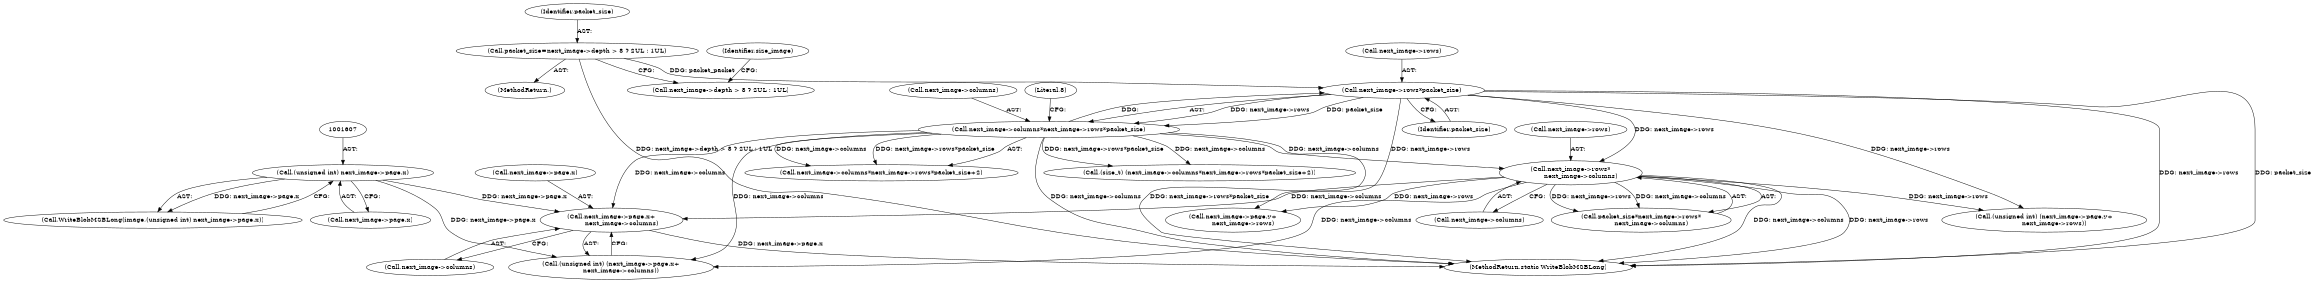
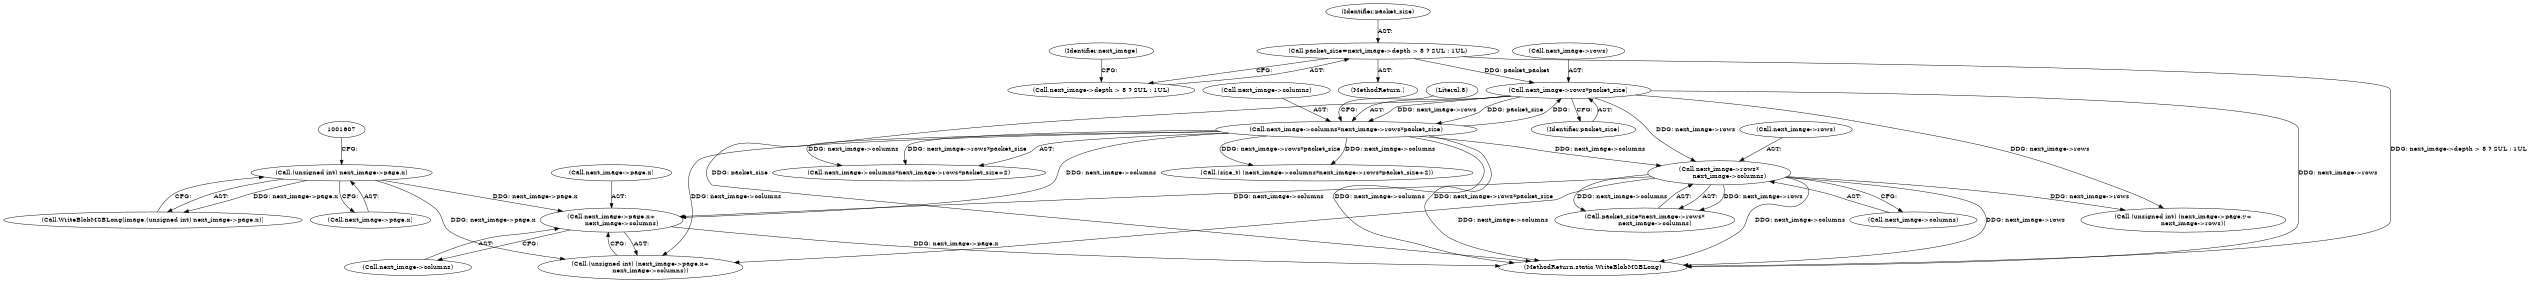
  digraph {
    n1 [label="(Call,next_image->page.x+\n          next_image->columns)"]
    n2 [label="(Call,(unsigned int) (next_image->page.x+\n          next_image->columns))"]
    n3 [label="(MethodReturn,static WriteBlobMSBLong)"]
    n4 [label="(Call,next_image->columns)"]
    n5 [label="(Call,(unsigned int) next_image->page.x)"]
    n6 [label="(Call,WriteBlobMSBLong(image,(unsigned int) next_image->page.x))"]
    n7 [label="(Call,next_image->page.x)"]
    n8 [label="(Call,next_image->rows*\n          next_image->columns)"]
    n9 [label="(Call,next_image->columns)"]
    n10 [label="(Call,(unsigned int) (next_image->page.y+\n          next_image->rows))"]
-   n11 [label="(Call,next_image->page.y+\n          next_image->rows)"]
    n12 [label="(Call,packet_size*next_image->rows*\n          next_image->columns)"]
    n13 [label="(Call,next_image->rows*packet_size)"]
    n14 [label="(Call,next_image->columns*next_image->rows*packet_size)"]
    n15 [label="(Identifier,packet_size)"]
    n16 [label="(Call,(size_t) (next_image->columns*next_image->rows*packet_size+2))"]
    n17 [label="(Call,next_image->columns*next_image->rows*packet_size+2)"]
    n18 [label="(Call,packet_size=next_image->depth > 8 ? 2UL : 1UL)"]
    n19 [label="(Call,next_image->depth > 8 ? 2UL : 1UL)"]
    n20 [label="(MethodReturn,)"]
    n21 [label="(Identifier,packet_size)"]
    n22 [label="(Call,next_image->columns)"]
    n23 [label="(Call,next_image->page.x)"]
    n24 [label="(Call,next_image->rows)"]
    n25 [label="(Call,next_image->rows)"]
    n26 [label="(Literal,8)"]
-   n27 [label="(Identifier,size_image)"]
+   n27 [label="(Identifier,next_image)"]
    n28 [label=1001607]
    n1 -> n2 [label="AST: "]
    n1 -> n3 [label="DDG: next_image->page.x"]
    n1 -> n4 [label="CFG: "]
    n2 -> n1 [label="CFG: "]
    n4 -> n1 [label="AST: "]
    n5 -> n1 [label="DDG: next_image->page.x"]
    n5 -> n2 [label="DDG: next_image->page.x"]
    n5 -> n6 [label="AST: "]
    n5 -> n6 [label="DDG: next_image->page.x"]
    n5 -> n7 [label="CFG: "]
    n6 -> n5 [label="CFG: "]
    n7 -> n5 [label="AST: "]
    n8 -> n1 [label="DDG: next_image->columns"]
    n8 -> n2 [label="DDG: next_image->columns"]
    n8 -> n3 [label="DDG: next_image->columns"]
    n8 -> n3 [label="DDG: next_image->rows"]
    n8 -> n9 [label="CFG: "]
    n8 -> n10 [label="DDG: next_image->rows"]
-   n8 -> n11 [label="DDG: next_image->rows"]
    n8 -> n12 [label="AST: "]
    n8 -> n12 [label="DDG: next_image->rows"]
    n8 -> n12 [label="DDG: next_image->columns"]
    n9 -> n8 [label="AST: "]
    n12 -> n8 [label="AST: "]
    n13 -> n3 [label="DDG: next_image->rows"]
    n13 -> n3 [label="DDG: packet_size"]
    n13 -> n8 [label="DDG: next_image->rows"]
    n13 -> n10 [label="DDG: next_image->rows"]
-   n13 -> n11 [label="DDG: next_image->rows"]
    n13 -> n14 [label="AST: "]
    n13 -> n14 [label="DDG: next_image->rows"]
    n13 -> n14 [label="DDG: packet_size"]
    n13 -> n15 [label="CFG: "]
    n14 -> n1 [label="DDG: next_image->columns"]
    n14 -> n2 [label="DDG: next_image->columns"]
    n14 -> n3 [label="DDG: next_image->columns"]
    n14 -> n3 [label="DDG: next_image->rows*packet_size"]
    n14 -> n8 [label="DDG: next_image->columns"]
    n14 -> n13 [label="DDG: "]
    n14 -> n16 [label="DDG: next_image->columns"]
    n14 -> n16 [label="DDG: next_image->rows*packet_size"]
    n14 -> n17 [label="AST: "]
    n14 -> n17 [label="DDG: next_image->columns"]
    n14 -> n17 [label="DDG: next_image->rows*packet_size"]
    n15 -> n13 [label="AST: "]
    n18 -> n3 [label="DDG: next_image->depth > 8 ? 2UL : 1UL"]
    n18 -> n13 [label="DDG: packet_packet"]
    n18 -> n19 [label="CFG: "]
    n18 -> n20 [label="AST: "]
+   n19 -> n18 [label="AST: "]
    n21 -> n18 [label="AST: "]
    n22 -> n14 [label="AST: "]
    n23 -> n1 [label="AST: "]
    n24 -> n13 [label="AST: "]
    n25 -> n8 [label="AST: "]
    n26 -> n14 [label="CFG: "]
    n27 -> n19 [label="CFG: "]
-   n28 -> n5 [label="AST: "]
+   n28 -> n5 [label="CFG: "]
  }
